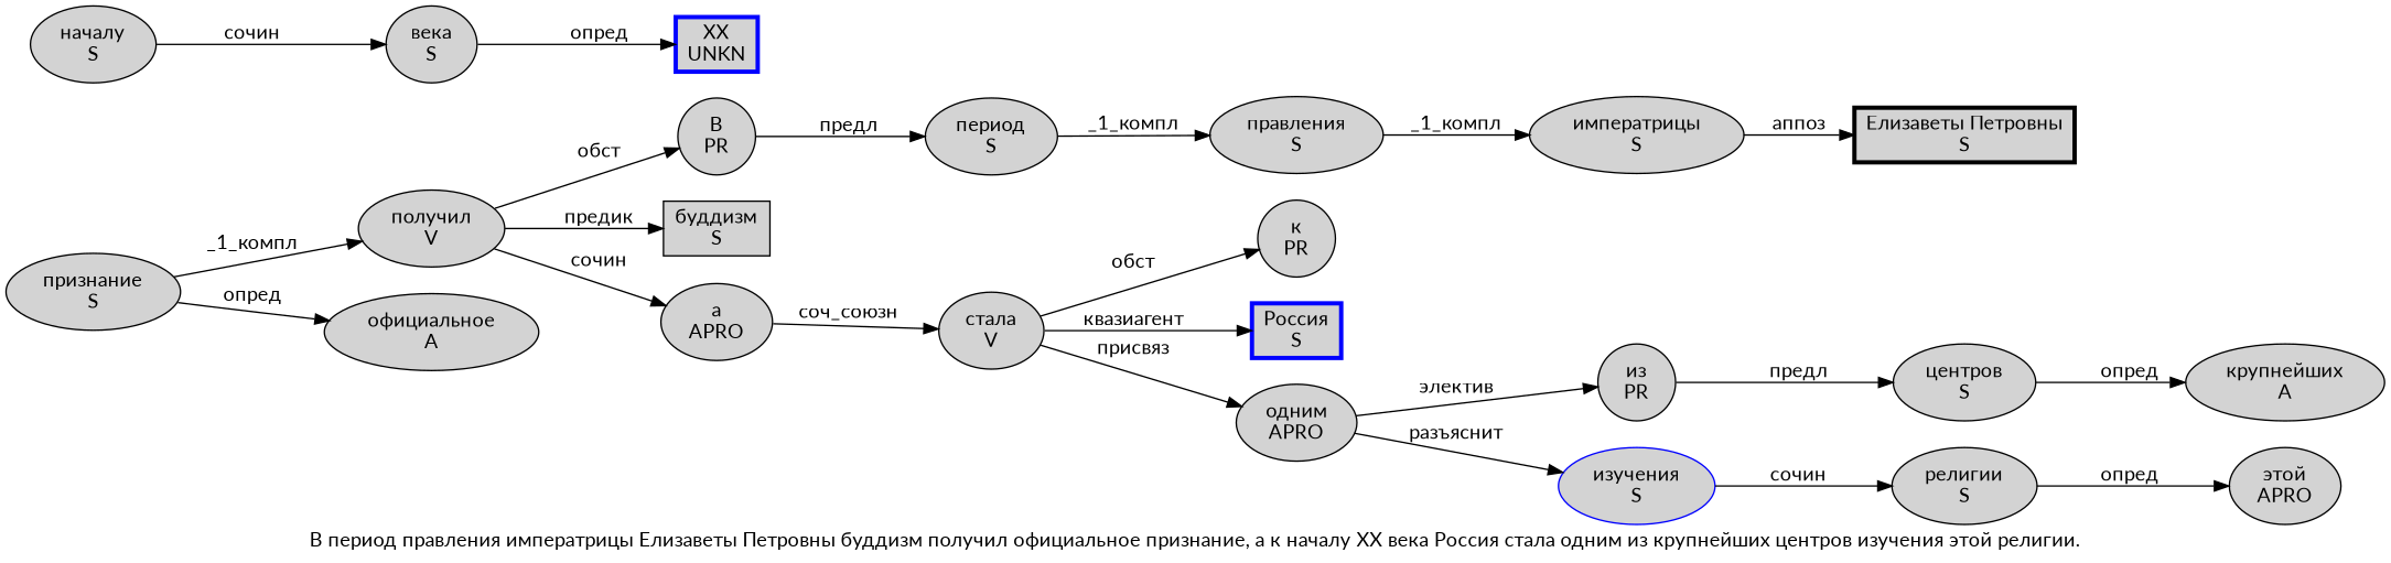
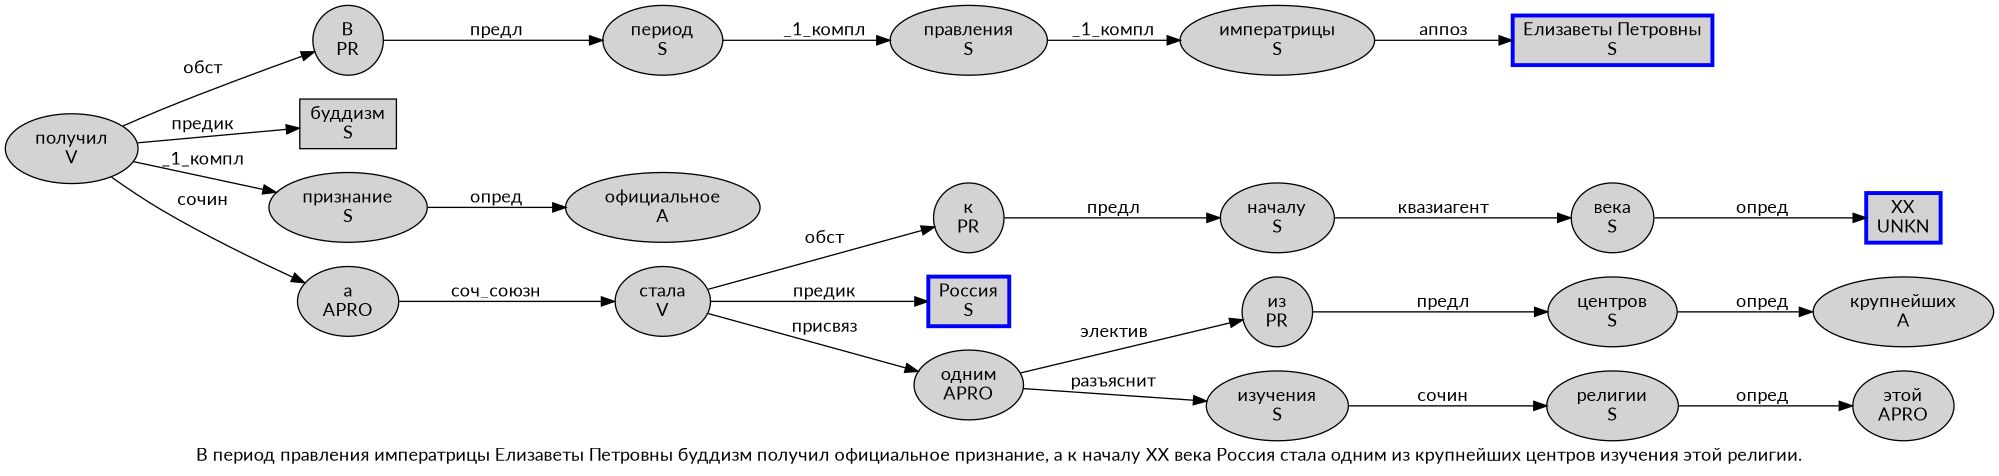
  digraph {
    fontname=Lato
    label="В период правления императрицы Елизаветы Петровны буддизм получил официальное признание, а к началу ХХ века Россия стала одним из крупнейших центров изучения этой религии."
    rankdir=LR
    node [fillcolor=lightgray fontname=Lato penwidth=1 shape=ellipse style=filled]
    edge [fontname=Lato]
    n1 [label="В\nPR"]
    n2 [label="период\nS"]
    n3 [label="правления\nS"]
    n4 [label="императрицы\nS"]
-   n5 [color=black label="Елизаветы Петровны\nS" penwidth=3 shape=box]
+   n5 [color=blue label="Елизаветы Петровны\nS" penwidth=3 shape=box]
    n6 [label="буддизм\nS" shape=box]
    n7 [label="получил\nV"]
    n8 [label="признание\nS"]
    n9 [label="а\nAPRO"]
    n10 [label="официальное\nA"]
    n11 [label="стала\nV"]
    n12 [label="к\nPR"]
    n13 [color=blue label="Россия\nS" penwidth=3 shape=box]
    n14 [label="одним\nAPRO"]
    n15 [label="началу\nS"]
    n16 [label="века\nS"]
    n17 [color=blue label="ХХ\nUNKN" penwidth=3 shape=box]
    n18 [label="из\nPR"]
-   n19 [label="изучения\nS" color=blue]
+   n19 [label="изучения\nS"]
    n20 [label="центров\nS"]
    n21 [label="религии\nS"]
    n22 [label="крупнейших\nA"]
    n23 [label="этой\nAPRO"]
    n1 -> n2 [label="предл"]
    n2 -> n3 [label="_1_компл"]
    n3 -> n4 [label="_1_компл"]
    n4 -> n5 [label="аппоз"]
    n7 -> n1 [label="обст"]
    n7 -> n6 [label="предик"]
-   n8 -> n7 [label="_1_компл"]
+   n7 -> n8 [label="_1_компл"]
    n7 -> n9 [label="сочин"]
    n8 -> n10 [label="опред"]
    n9 -> n11 [label="соч_союзн"]
    n11 -> n12 [label="обст"]
-   n11 -> n13 [label="квазиагент"]
+   n11 -> n13 [label="предик"]
    n11 -> n14 [label="присвяз"]
+   n12 -> n15 [label="предл"]
    n14 -> n18 [label="электив"]
    n14 -> n19 [label="разъяснит"]
-   n15 -> n16 [label="сочин"]
+   n15 -> n16 [label="квазиагент"]
    n16 -> n17 [label="опред"]
    n18 -> n20 [label="предл"]
    n19 -> n21 [label="сочин"]
    n20 -> n22 [label="опред"]
    n21 -> n23 [label="опред"]
  }
